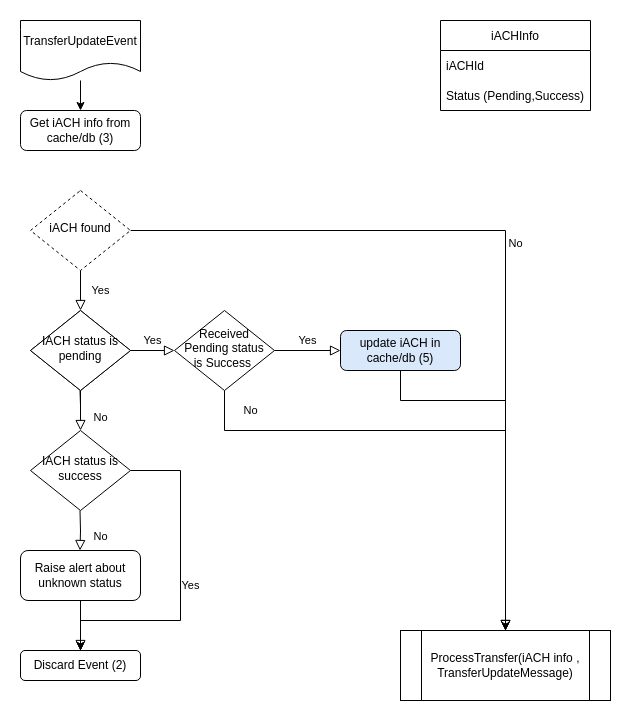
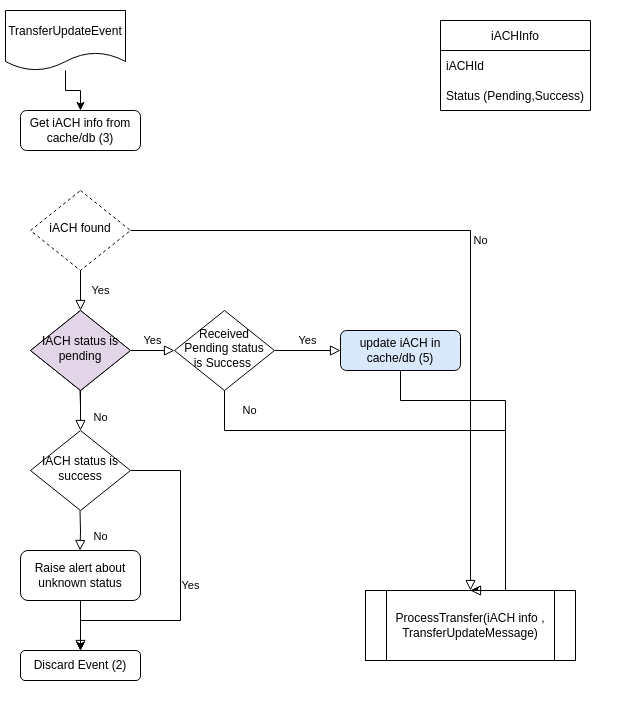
  <mxCell id="0" />
  <mxCell id="1" parent="0" />
  <mxCell id="2" value="Get iACH info from cache/db (3)" style="rounded=1;whiteSpace=wrap;html=1;fontSize=12;glass=0;strokeWidth=1;shadow=0;" parent="1" vertex="1"><mxGeometry x="20" y="110" width="120" height="40" as="geometry" /></mxCell>
  <mxCell id="3" value="Yes" style="rounded=0;html=1;jettySize=auto;orthogonalLoop=1;fontSize=11;endArrow=block;endFill=0;endSize=8;strokeWidth=1;shadow=0;labelBackgroundColor=none;edgeStyle=orthogonalEdgeStyle;" parent="1" source="5" target="8" edge="1"><mxGeometry y="20" relative="1" as="geometry"><mxPoint as="offset" /></mxGeometry></mxCell>
  <mxCell id="4" value="No" style="edgeStyle=orthogonalEdgeStyle;rounded=0;html=1;jettySize=auto;orthogonalLoop=1;fontSize=11;endArrow=block;endFill=0;endSize=8;strokeWidth=1;shadow=0;labelBackgroundColor=none;exitX=1;exitY=0.5;exitDx=0;exitDy=0;entryX=0.5;entryY=0;entryDx=0;entryDy=0;" parent="1" source="5" target="24" edge="1"><mxGeometry y="10" relative="1" as="geometry"><mxPoint as="offset" /><mxPoint x="140" y="229.5" as="sourcePoint" /><mxPoint x="190" y="229.5" as="targetPoint" /></mxGeometry></mxCell>
  <mxCell id="5" value="iACH found" style="rhombus;whiteSpace=wrap;html=1;shadow=0;fontFamily=Helvetica;fontSize=12;align=center;strokeWidth=1;spacing=6;spacingTop=-4;dashed=1;" parent="1" vertex="1"><mxGeometry x="30" y="190" width="100" height="80" as="geometry" /></mxCell>
  <mxCell id="6" value="No" style="rounded=0;html=1;jettySize=auto;orthogonalLoop=1;fontSize=11;endArrow=block;endFill=0;endSize=8;strokeWidth=1;shadow=0;labelBackgroundColor=none;edgeStyle=orthogonalEdgeStyle;" parent="1" source="8" target="12" edge="1"><mxGeometry x="0.333" y="20" relative="1" as="geometry"><mxPoint as="offset" /><mxPoint x="80" y="450" as="targetPoint" /></mxGeometry></mxCell>
  <mxCell id="7" value="Yes" style="edgeStyle=orthogonalEdgeStyle;rounded=0;html=1;jettySize=auto;orthogonalLoop=1;fontSize=11;endArrow=block;endFill=0;endSize=8;strokeWidth=1;shadow=0;labelBackgroundColor=none;entryX=0;entryY=0.5;entryDx=0;entryDy=0;" parent="1" source="8" target="20" edge="1"><mxGeometry y="10" relative="1" as="geometry"><mxPoint as="offset" /></mxGeometry></mxCell>
  <mxCell id="8" value="Bulb&lt;br&gt;burned out?" style="rhombus;whiteSpace=wrap;html=1;shadow=0;fontFamily=Helvetica;fontSize=12;align=center;strokeWidth=1;spacing=6;spacingTop=-4;" parent="1" vertex="1"><mxGeometry x="30" y="310" width="100" height="80" as="geometry" /></mxCell>
  <mxCell id="9" style="edgeStyle=orthogonalEdgeStyle;rounded=0;orthogonalLoop=1;jettySize=auto;html=1;entryX=0.5;entryY=0;entryDx=0;entryDy=0;" edge="1" parent="1" source="10" target="24"><mxGeometry relative="1" as="geometry"><Array as="points"><mxPoint x="400" y="400" /><mxPoint x="505" y="400" /></Array></mxGeometry></mxCell>
  <mxCell id="10" value="update iACH in cache/db (5)" style="rounded=1;whiteSpace=wrap;html=1;fontSize=12;glass=0;strokeWidth=1;shadow=0;fillColor=#dae8fc;" parent="1" vertex="1"><mxGeometry x="340" y="330" width="120" height="40" as="geometry" /></mxCell>
- <mxCell id="11" value="IACH status is pending" style="rhombus;whiteSpace=wrap;html=1;shadow=0;fontFamily=Helvetica;fontSize=12;align=center;strokeWidth=1;spacing=6;spacingTop=-4;" vertex="1" parent="1"><mxGeometry x="30" y="310" width="100" height="80" as="geometry" /></mxCell>
+ <mxCell id="11" value="IACH status is pending" style="rhombus;whiteSpace=wrap;html=1;shadow=0;fontFamily=Helvetica;fontSize=12;align=center;strokeWidth=1;spacing=6;spacingTop=-4;fillColor=#e1d5e7;" vertex="1" parent="1"><mxGeometry x="30" y="310" width="100" height="80" as="geometry" /></mxCell>
  <mxCell id="12" value="IACH status is success" style="rhombus;whiteSpace=wrap;html=1;shadow=0;fontFamily=Helvetica;fontSize=12;align=center;strokeWidth=1;spacing=6;spacingTop=-4;" vertex="1" parent="1"><mxGeometry x="30" y="430" width="100" height="80" as="geometry" /></mxCell>
  <mxCell id="13" value="" style="rounded=0;html=1;jettySize=auto;orthogonalLoop=1;fontSize=11;endArrow=none;endFill=0;endSize=8;strokeWidth=1;shadow=0;labelBackgroundColor=none;edgeStyle=orthogonalEdgeStyle;" edge="1" parent="1"><mxGeometry x="0.333" y="20" relative="1" as="geometry"><mxPoint as="offset" /><mxPoint x="79.5" y="390" as="sourcePoint" /><mxPoint x="80" y="405" as="targetPoint" /></mxGeometry></mxCell>
  <mxCell id="14" value="Yes" style="edgeStyle=orthogonalEdgeStyle;rounded=0;html=1;jettySize=auto;orthogonalLoop=1;fontSize=11;endArrow=block;endFill=0;endSize=8;strokeWidth=1;shadow=0;labelBackgroundColor=none;exitX=1;exitY=0.5;exitDx=0;exitDy=0;entryX=0.5;entryY=0;entryDx=0;entryDy=0;" edge="1" parent="1" source="12" target="15"><mxGeometry y="10" relative="1" as="geometry"><mxPoint as="offset" /><mxPoint x="140" y="360" as="sourcePoint" /><mxPoint x="180" y="470" as="targetPoint" /><Array as="points"><mxPoint x="180" y="470" /><mxPoint x="180" y="620" /><mxPoint x="80" y="620" /></Array></mxGeometry></mxCell>
  <mxCell id="15" value="Discard Event (2)" style="rounded=1;whiteSpace=wrap;html=1;" vertex="1" parent="1"><mxGeometry x="20" y="650" width="120" height="30" as="geometry" /></mxCell>
  <mxCell id="16" value="No" style="rounded=0;html=1;jettySize=auto;orthogonalLoop=1;fontSize=11;endArrow=block;endFill=0;endSize=8;strokeWidth=1;shadow=0;labelBackgroundColor=none;edgeStyle=orthogonalEdgeStyle;" edge="1" parent="1"><mxGeometry x="0.333" y="20" relative="1" as="geometry"><mxPoint as="offset" /><mxPoint x="79.5" y="510" as="sourcePoint" /><mxPoint x="79.5" y="550" as="targetPoint" /></mxGeometry></mxCell>
  <mxCell id="17" value="" style="edgeStyle=orthogonalEdgeStyle;rounded=0;orthogonalLoop=1;jettySize=auto;html=1;" edge="1" parent="1" source="19" target="15"><mxGeometry relative="1" as="geometry" /></mxCell>
  <mxCell id="18" style="edgeStyle=orthogonalEdgeStyle;rounded=0;orthogonalLoop=1;jettySize=auto;html=1;" edge="1" parent="1" source="19"><mxGeometry relative="1" as="geometry"><mxPoint x="80" y="650" as="targetPoint" /></mxGeometry></mxCell>
  <mxCell id="19" value="Raise alert about unknown status" style="rounded=1;whiteSpace=wrap;html=1;" vertex="1" parent="1"><mxGeometry x="20" y="550" width="120" height="50" as="geometry" /></mxCell>
  <mxCell id="20" value="Received Pending status is Success&amp;nbsp;" style="rhombus;whiteSpace=wrap;html=1;shadow=0;fontFamily=Helvetica;fontSize=12;align=center;strokeWidth=1;spacing=6;spacingTop=-4;" vertex="1" parent="1"><mxGeometry x="174" y="310" width="100" height="80" as="geometry" /></mxCell>
  <mxCell id="21" value="Yes" style="edgeStyle=orthogonalEdgeStyle;rounded=0;html=1;jettySize=auto;orthogonalLoop=1;fontSize=11;endArrow=block;endFill=0;endSize=8;strokeWidth=1;shadow=0;labelBackgroundColor=none;entryX=0;entryY=0.5;entryDx=0;entryDy=0;exitX=1;exitY=0.5;exitDx=0;exitDy=0;" edge="1" parent="1" source="20" target="10"><mxGeometry y="10" relative="1" as="geometry"><mxPoint as="offset" /><mxPoint x="140" y="360" as="sourcePoint" /><mxPoint x="184" y="360" as="targetPoint" /></mxGeometry></mxCell>
  <mxCell id="22" value="" style="edgeStyle=orthogonalEdgeStyle;rounded=0;orthogonalLoop=1;jettySize=auto;html=1;entryX=0.5;entryY=0;entryDx=0;entryDy=0;" edge="1" parent="1" source="23" target="2"><mxGeometry relative="1" as="geometry" /></mxCell>
- <mxCell id="23" value="TransferUpdateEvent" style="shape=document;whiteSpace=wrap;html=1;boundedLbl=1;" vertex="1" parent="1"><mxGeometry x="20" y="20" width="120" height="60" as="geometry" /></mxCell>
- <mxCell id="24" value="ProcessTransfer(iACH info , TransferUpdateMessage)" style="shape=process;whiteSpace=wrap;html=1;backgroundOutline=1;" vertex="1" parent="1"><mxGeometry x="400" y="630" width="210" height="70" as="geometry" /></mxCell>
+ <mxCell id="23" value="TransferUpdateEvent" style="shape=document;whiteSpace=wrap;html=1;boundedLbl=1;" vertex="1" parent="1"><mxGeometry x="5" y="10" width="120" height="60" as="geometry" /></mxCell>
+ <mxCell id="24" value="ProcessTransfer(iACH info , TransferUpdateMessage)" style="shape=process;whiteSpace=wrap;html=1;backgroundOutline=1;" vertex="1" parent="1"><mxGeometry x="365" y="590" width="210" height="70" as="geometry" /></mxCell>
  <mxCell id="25" value="No" style="rounded=0;html=1;jettySize=auto;orthogonalLoop=1;fontSize=11;endArrow=block;endFill=0;endSize=8;strokeWidth=1;shadow=0;labelBackgroundColor=none;edgeStyle=orthogonalEdgeStyle;exitX=0.5;exitY=1;exitDx=0;exitDy=0;entryX=0.5;entryY=0;entryDx=0;entryDy=0;" edge="1" parent="1" source="20" target="24"><mxGeometry x="-0.747" y="20" relative="1" as="geometry"><mxPoint as="offset" /><mxPoint x="90" y="400" as="sourcePoint" /><mxPoint x="90" y="440" as="targetPoint" /><Array as="points"><mxPoint x="224" y="430" /><mxPoint x="505" y="430" /></Array></mxGeometry></mxCell>
  <mxCell id="26" value="iACHInfo" style="swimlane;fontStyle=0;childLayout=stackLayout;horizontal=1;startSize=30;horizontalStack=0;resizeParent=1;resizeParentMax=0;resizeLast=0;collapsible=1;marginBottom=0;" vertex="1" parent="1"><mxGeometry x="440" y="20" width="150" height="90" as="geometry" /></mxCell>
  <mxCell id="27" value="iACHId" style="text;strokeColor=none;fillColor=none;align=left;verticalAlign=middle;spacingLeft=4;spacingRight=4;overflow=hidden;points=[[0,0.5],[1,0.5]];portConstraint=eastwest;rotatable=0;" vertex="1" parent="26"><mxGeometry y="30" width="150" height="30" as="geometry" /></mxCell>
  <mxCell id="28" value="Status (Pending,Success)" style="text;strokeColor=none;fillColor=none;align=left;verticalAlign=middle;spacingLeft=4;spacingRight=4;overflow=hidden;points=[[0,0.5],[1,0.5]];portConstraint=eastwest;rotatable=0;" vertex="1" parent="26"><mxGeometry y="60" width="150" height="30" as="geometry" /></mxCell>
